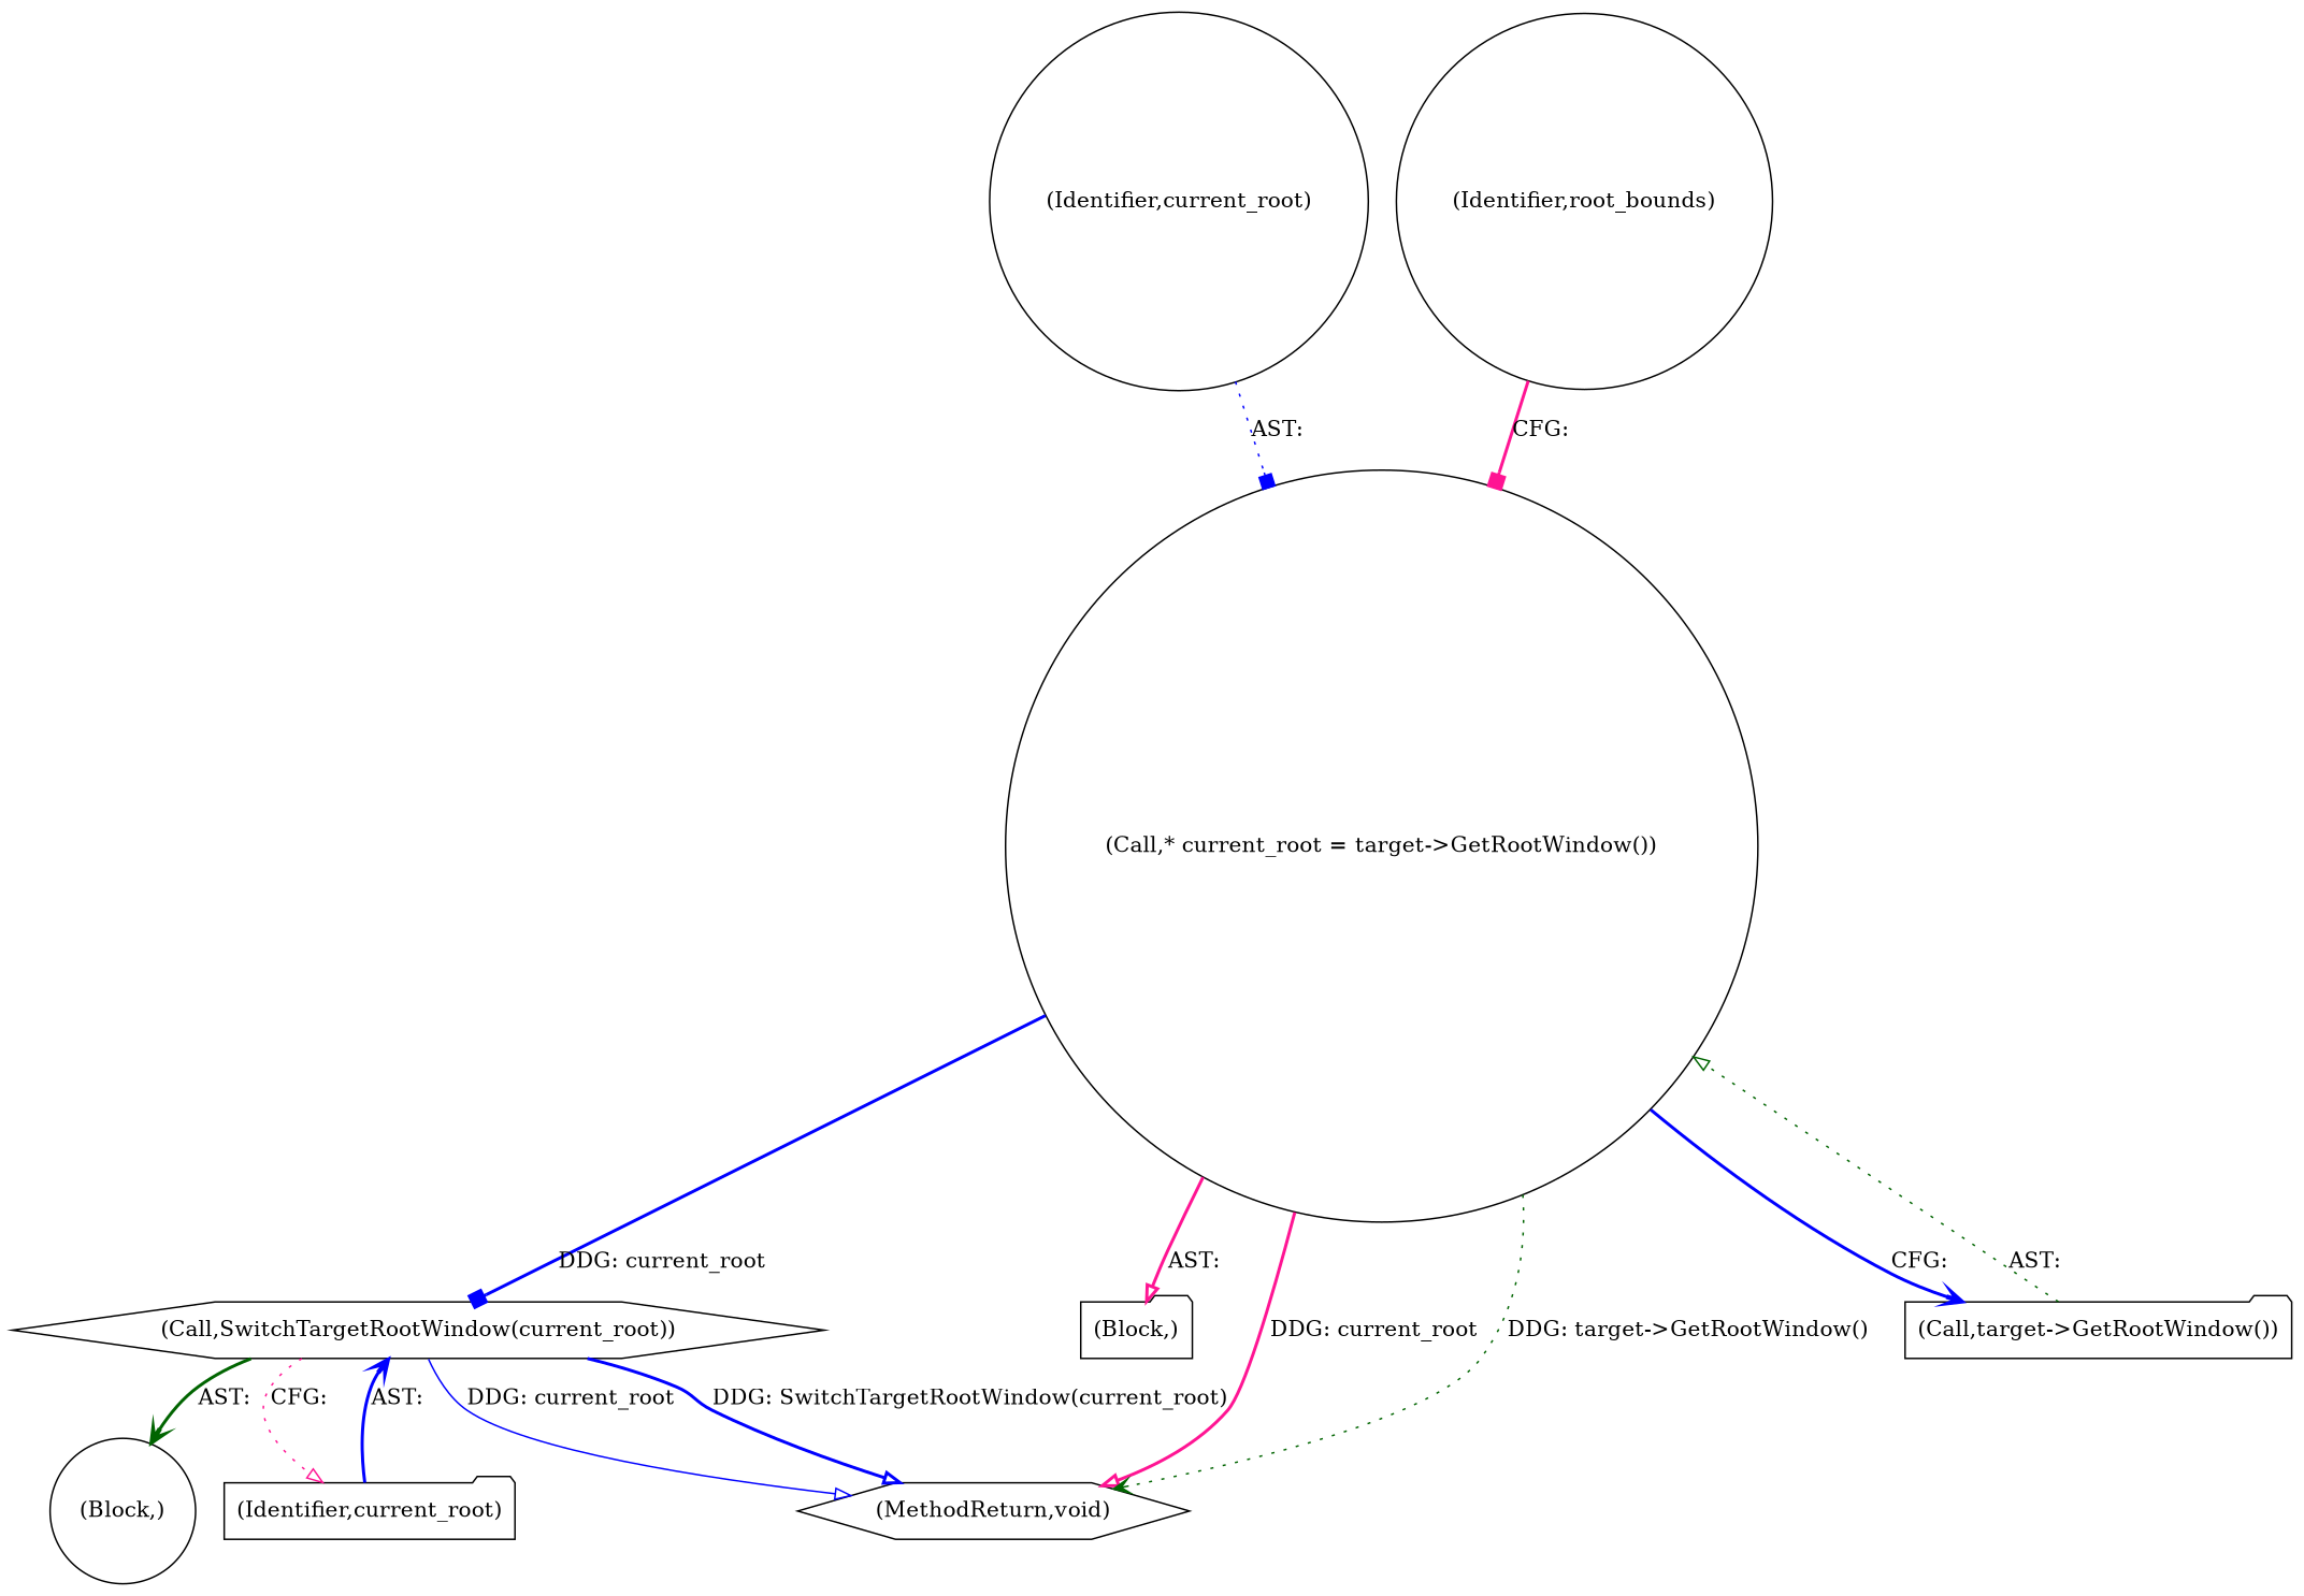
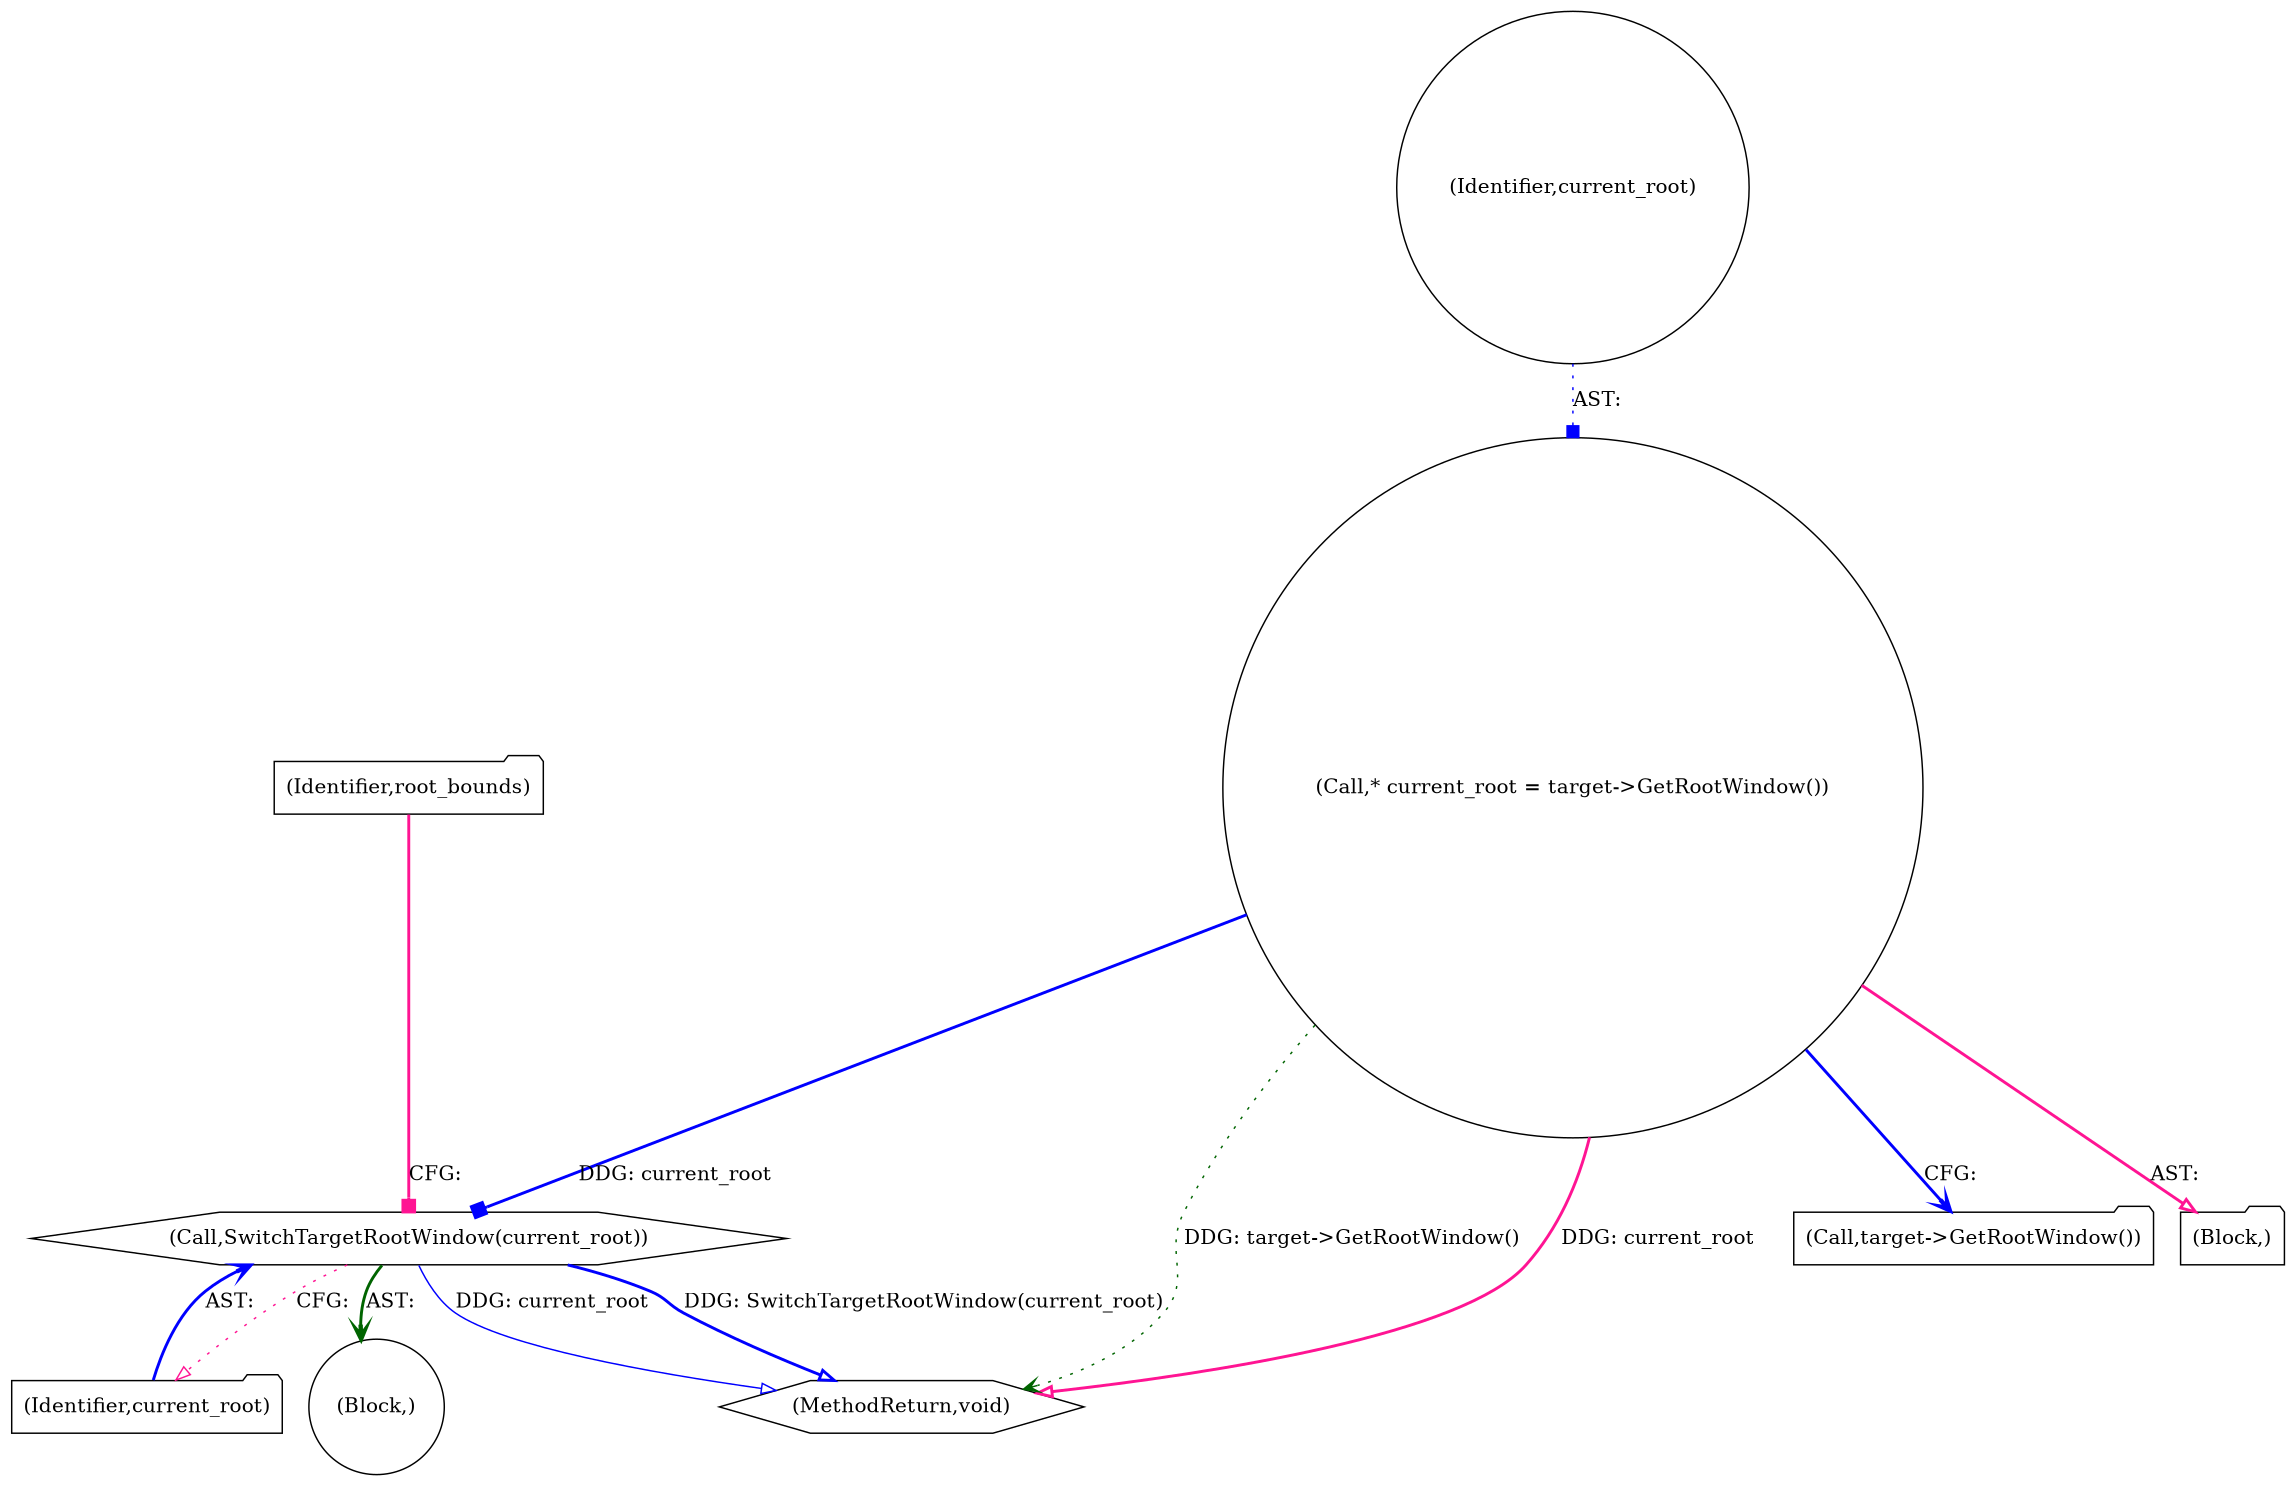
  digraph {
    node [shape=circle]
    edge [arrowhead=onormal color=blue style=bold]
    n1 [label="(Call,* current_root = target->GetRootWindow())"]
    n2 [label="(Call,SwitchTargetRootWindow(current_root))" shape=hexagon]
    n3 [label="(Block,)" shape=folder]
    n4 [label="(MethodReturn,void)" shape=hexagon]
    n5 [label="(Call,target->GetRootWindow())" shape=folder]
    n6 [label="(Block,)"]
    n7 [label="(Identifier,current_root)" shape=folder]
    n8 [label="(Identifier,current_root)"]
-   n9 [label="(Identifier,root_bounds)"]
+   n9 [label="(Identifier,root_bounds)" shape=folder]
    n1 -> n2 [arrowhead=box label="DDG: current_root"]
    n1 -> n3 [color=deeppink label="AST: "]
    n1 -> n4 [color=deeppink label="DDG: current_root"]
    n1 -> n4 [arrowhead=vee color=darkgreen label="DDG: target->GetRootWindow()" style=dotted]
    n1 -> n5 [arrowhead=vee label="CFG: "]
    n2 -> n4 [label="DDG: current_root" style=solid]
    n2 -> n4 [label="DDG: SwitchTargetRootWindow(current_root)"]
    n2 -> n6 [arrowhead=vee color=darkgreen label="AST: "]
    n2 -> n7 [color=deeppink label="CFG: " style=dotted]
-   n5 -> n1 [color=darkgreen label="AST: " style=dotted]
    n7 -> n2 [arrowhead=vee label="AST: "]
    n8 -> n1 [arrowhead=box label="AST: " style=dotted]
-   n9 -> n1 [arrowhead=box color=deeppink label="CFG: "]
+   n9 -> n2 [arrowhead=box color=deeppink label="CFG: "]
  }
